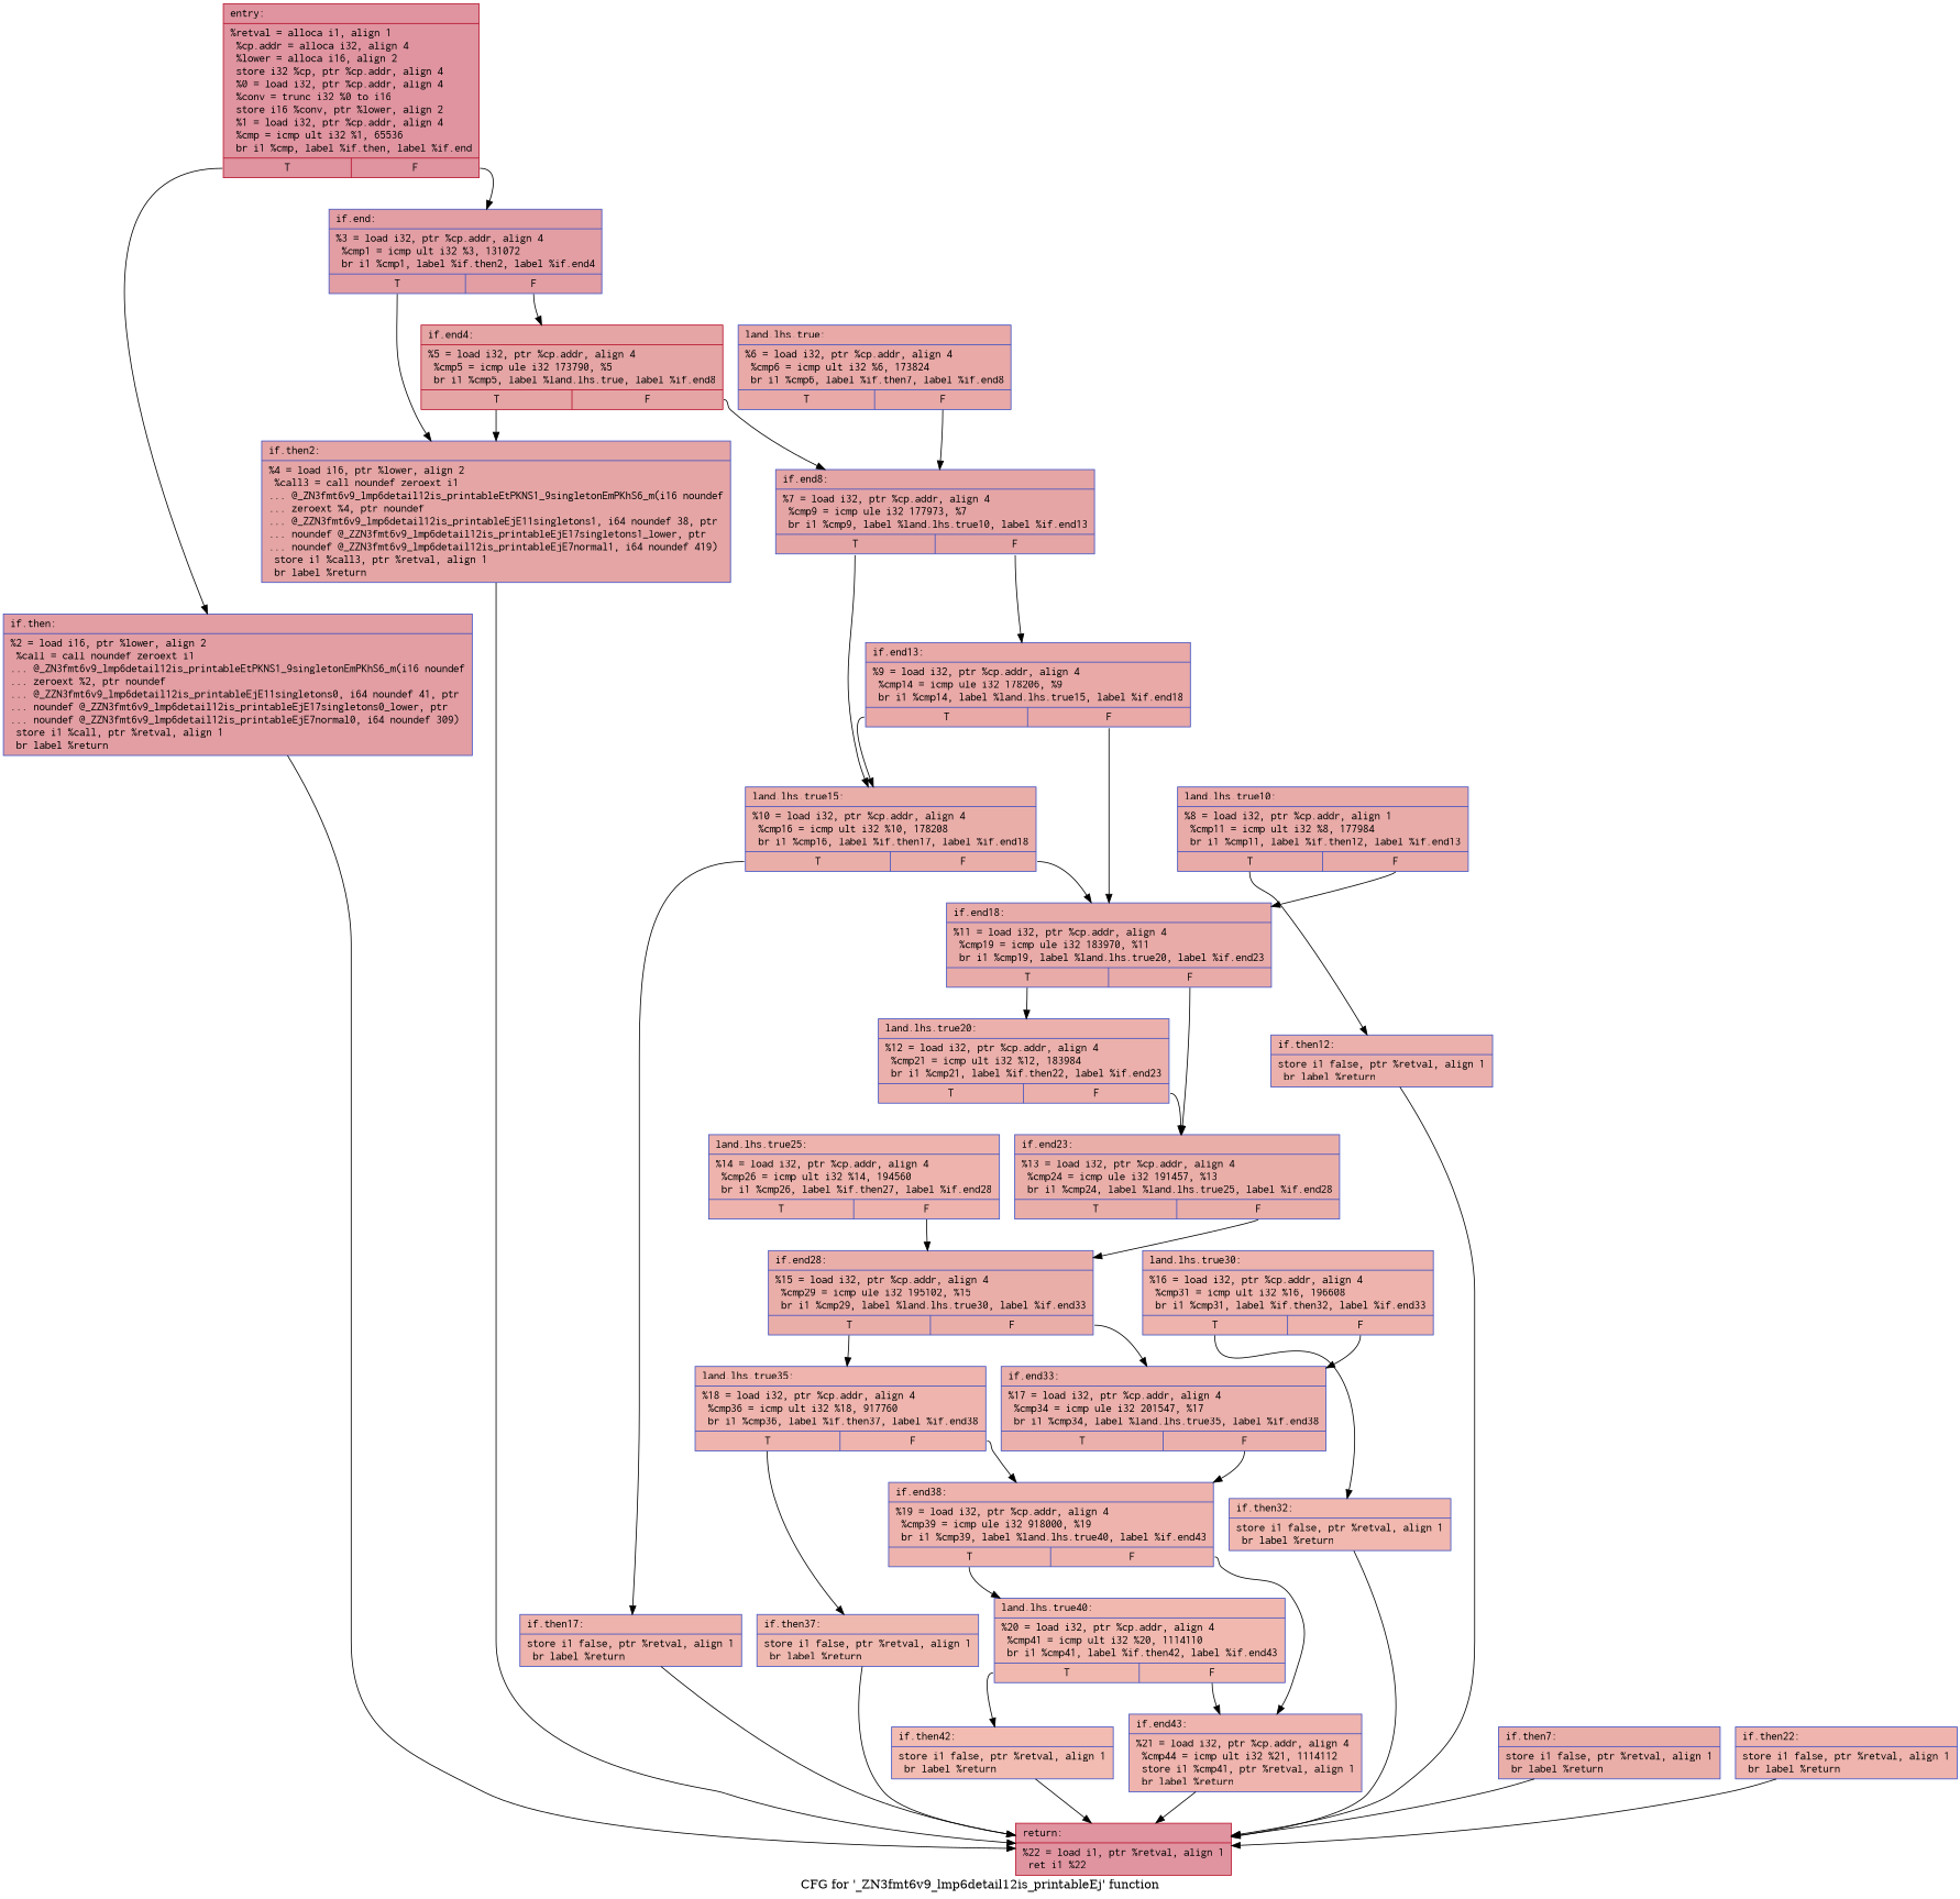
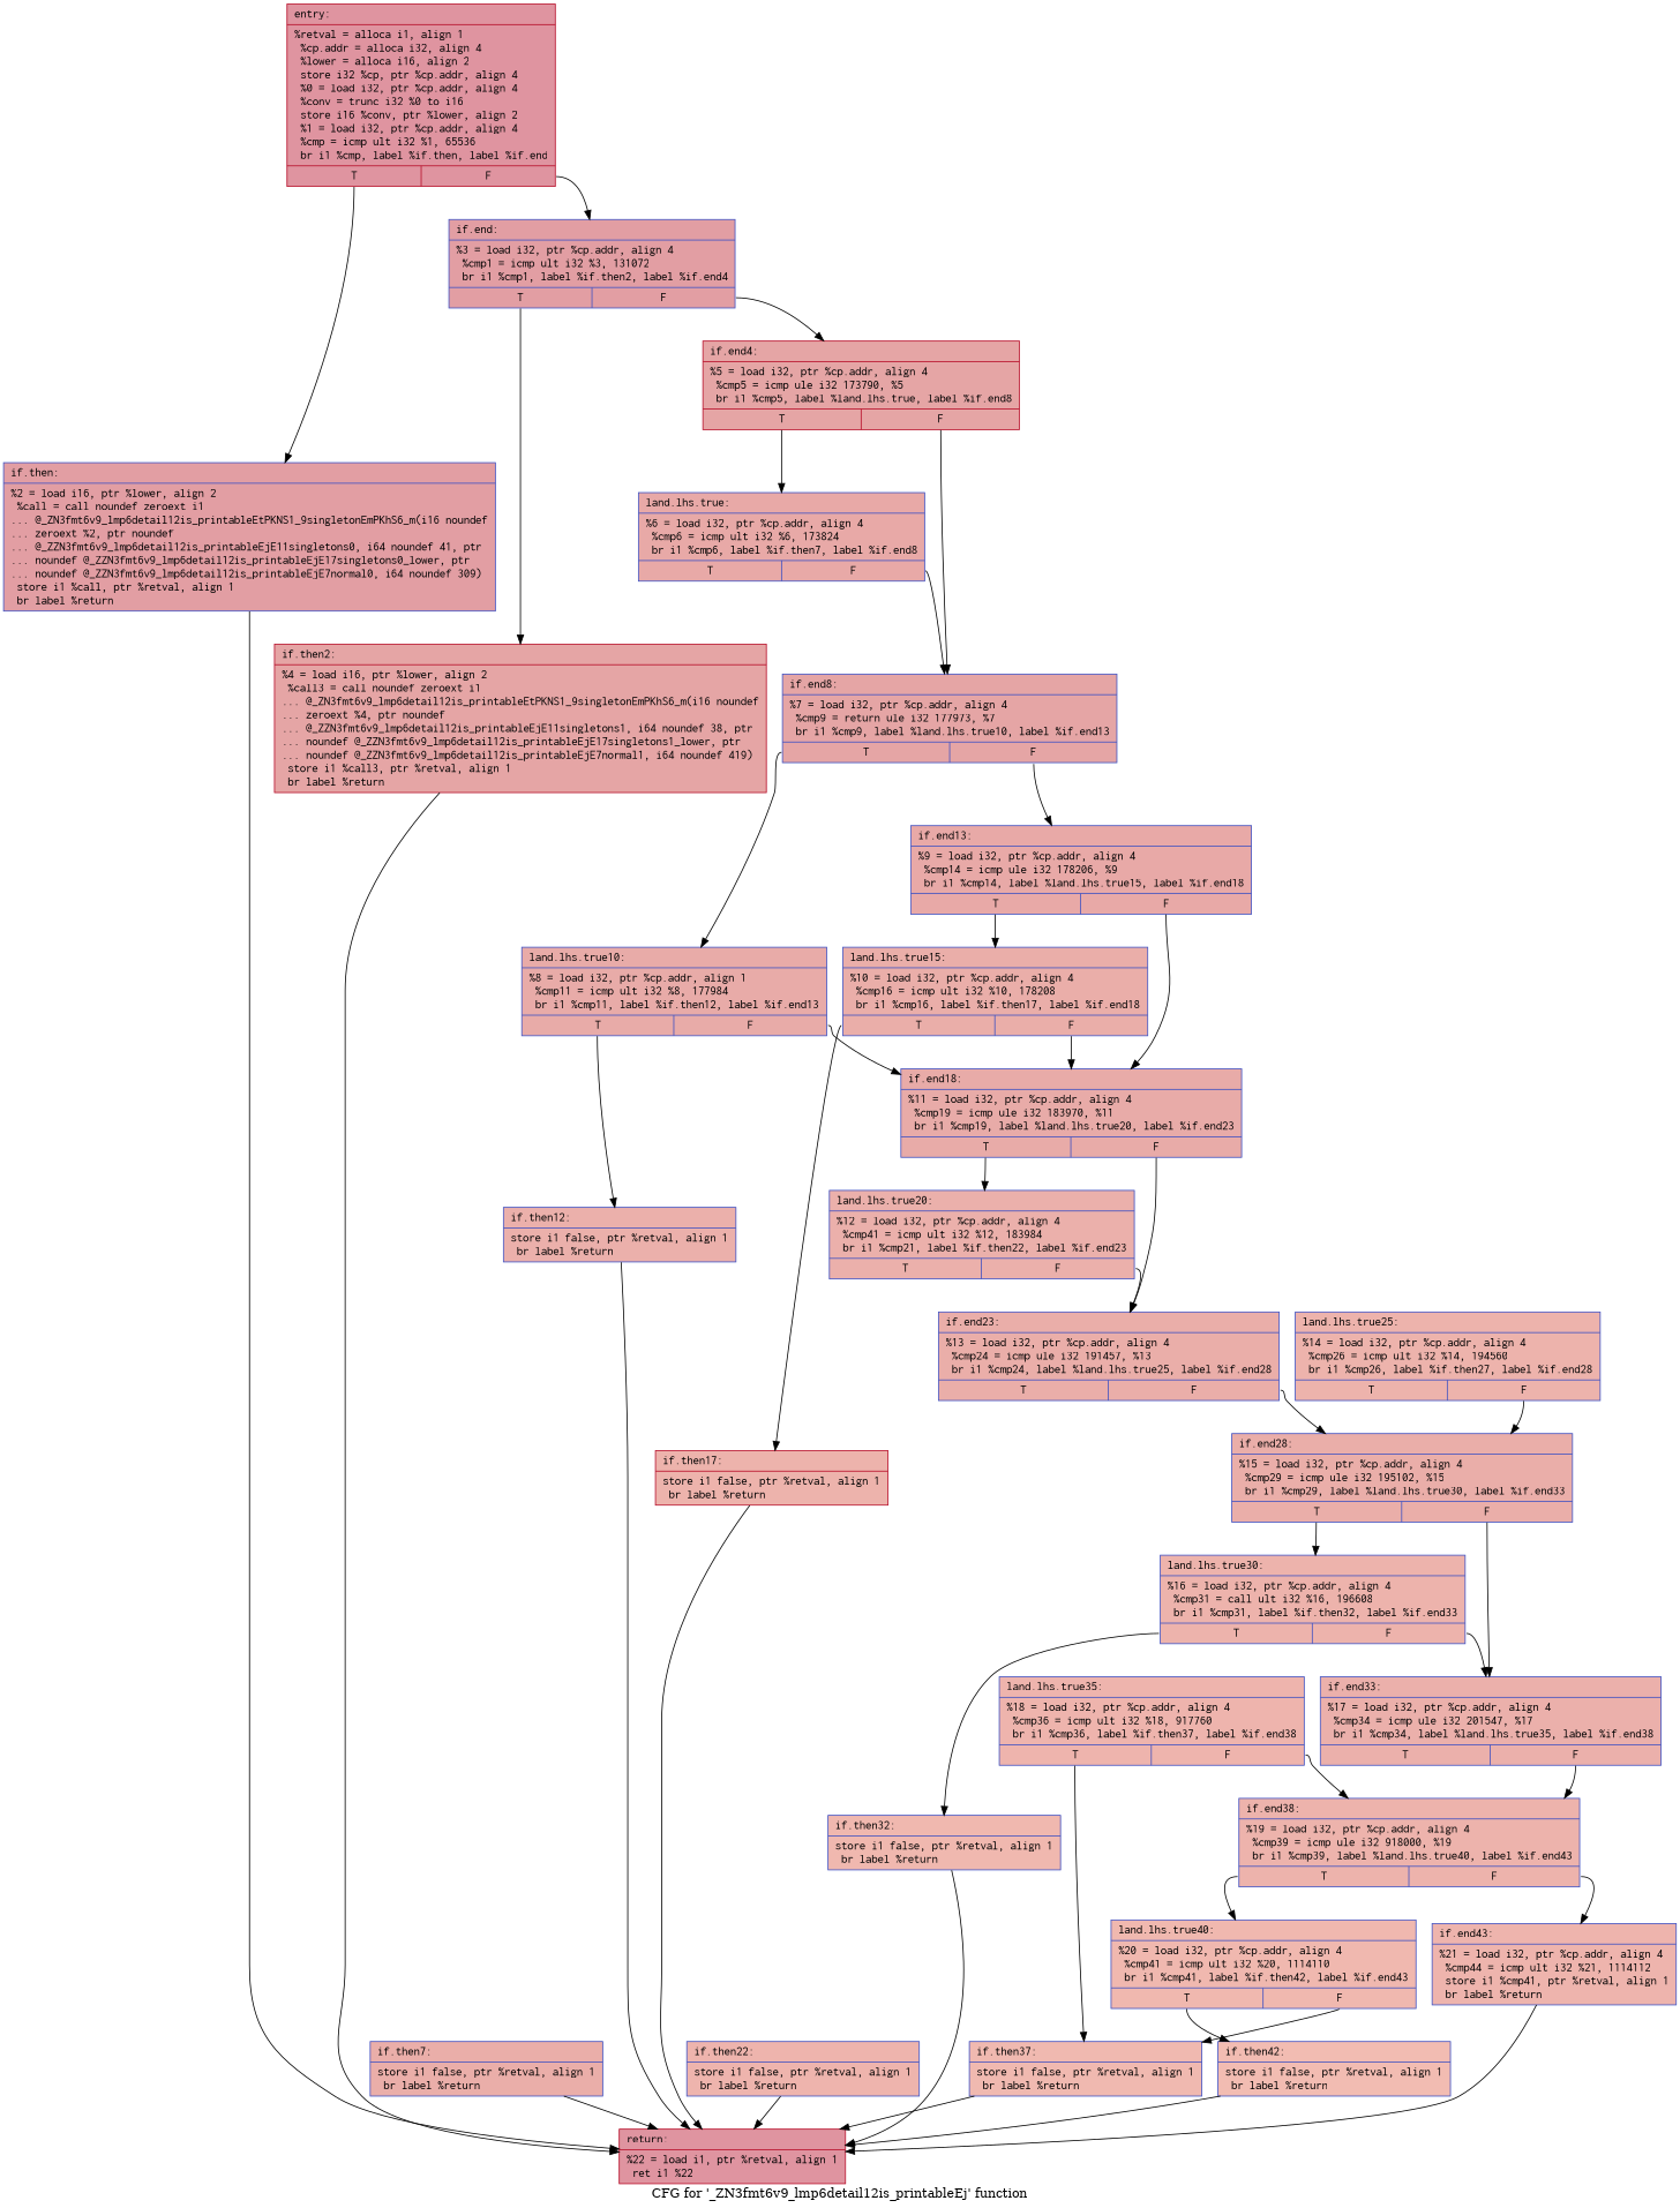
  digraph {
    label="CFG for '_ZN3fmt6v9_lmp6detail12is_printableEj' function"
    node [color="#3d50c3ff" fillcolor="#d0473d70" fontname=Courier shape=record style=filled]
    edge [tailport=s0]
    n1 [color="#b70d28ff" fillcolor="#b70d2870" label="{entry:\l|  %retval = alloca i1, align 1\l  %cp.addr = alloca i32, align 4\l  %lower = alloca i16, align 2\l  store i32 %cp, ptr %cp.addr, align 4\l  %0 = load i32, ptr %cp.addr, align 4\l  %conv = trunc i32 %0 to i16\l  store i16 %conv, ptr %lower, align 2\l  %1 = load i32, ptr %cp.addr, align 4\l  %cmp = icmp ult i32 %1, 65536\l  br i1 %cmp, label %if.then, label %if.end\l|{<s0>T|<s1>F}}"]
    n2 [fillcolor="#be242e70" label="{if.then:\l|  %2 = load i16, ptr %lower, align 2\l  %call = call noundef zeroext i1\l... @_ZN3fmt6v9_lmp6detail12is_printableEtPKNS1_9singletonEmPKhS6_m(i16 noundef\l... zeroext %2, ptr noundef\l... @_ZZN3fmt6v9_lmp6detail12is_printableEjE11singletons0, i64 noundef 41, ptr\l... noundef @_ZZN3fmt6v9_lmp6detail12is_printableEjE17singletons0_lower, ptr\l... noundef @_ZZN3fmt6v9_lmp6detail12is_printableEjE7normal0, i64 noundef 309)\l  store i1 %call, ptr %retval, align 1\l  br label %return\l}"]
    n3 [fillcolor="#be242e70" label="{if.end:\l|  %3 = load i32, ptr %cp.addr, align 4\l  %cmp1 = icmp ult i32 %3, 131072\l  br i1 %cmp1, label %if.then2, label %if.end4\l|{<s0>T|<s1>F}}"]
    n4 [color="#b70d28ff" fillcolor="#b70d2870" label="{return:\l|  %22 = load i1, ptr %retval, align 1\l  ret i1 %22\l}"]
-   n5 [fillcolor="#c5333470" label="{if.then2:\l|  %4 = load i16, ptr %lower, align 2\l  %call3 = call noundef zeroext i1\l... @_ZN3fmt6v9_lmp6detail12is_printableEtPKNS1_9singletonEmPKhS6_m(i16 noundef\l... zeroext %4, ptr noundef\l... @_ZZN3fmt6v9_lmp6detail12is_printableEjE11singletons1, i64 noundef 38, ptr\l... noundef @_ZZN3fmt6v9_lmp6detail12is_printableEjE17singletons1_lower, ptr\l... noundef @_ZZN3fmt6v9_lmp6detail12is_printableEjE7normal1, i64 noundef 419)\l  store i1 %call3, ptr %retval, align 1\l  br label %return\l}"]
+   n5 [color="#b70d28ff" fillcolor="#c5333470" label="{if.then2:\l|  %4 = load i16, ptr %lower, align 2\l  %call3 = call noundef zeroext i1\l... @_ZN3fmt6v9_lmp6detail12is_printableEtPKNS1_9singletonEmPKhS6_m(i16 noundef\l... zeroext %4, ptr noundef\l... @_ZZN3fmt6v9_lmp6detail12is_printableEjE11singletons1, i64 noundef 38, ptr\l... noundef @_ZZN3fmt6v9_lmp6detail12is_printableEjE17singletons1_lower, ptr\l... noundef @_ZZN3fmt6v9_lmp6detail12is_printableEjE7normal1, i64 noundef 419)\l  store i1 %call3, ptr %retval, align 1\l  br label %return\l}"]
    n6 [color="#b70d28ff" fillcolor="#c5333470" label="{if.end4:\l|  %5 = load i32, ptr %cp.addr, align 4\l  %cmp5 = icmp ule i32 173790, %5\l  br i1 %cmp5, label %land.lhs.true, label %if.end8\l|{<s0>T|<s1>F}}"]
    n7 [fillcolor="#ca3b3770" label="{land.lhs.true:\l|  %6 = load i32, ptr %cp.addr, align 4\l  %cmp6 = icmp ult i32 %6, 173824\l  br i1 %cmp6, label %if.then7, label %if.end8\l|{<s0>T|<s1>F}}"]
-   n8 [fillcolor="#c5333470" label="{if.end8:\l|  %7 = load i32, ptr %cp.addr, align 4\l  %cmp9 = icmp ule i32 177973, %7\l  br i1 %cmp9, label %land.lhs.true10, label %if.end13\l|{<s0>T|<s1>F}}"]
+   n8 [fillcolor="#c5333470" label="{if.end8:\l|  %7 = load i32, ptr %cp.addr, align 4\l  %cmp9 = return ule i32 177973, %7\l  br i1 %cmp9, label %land.lhs.true10, label %if.end13\l|{<s0>T|<s1>F}}"]
    n9 [fillcolor="#cc403a70" label="{land.lhs.true10:\l|  %8 = load i32, ptr %cp.addr, align 1\l  %cmp11 = icmp ult i32 %8, 177984\l  br i1 %cmp11, label %if.then12, label %if.end13\l|{<s0>T|<s1>F}}"]
    n10 [fillcolor="#ca3b3770" label="{if.end13:\l|  %9 = load i32, ptr %cp.addr, align 4\l  %cmp14 = icmp ule i32 178206, %9\l  br i1 %cmp14, label %land.lhs.true15, label %if.end18\l|{<s0>T|<s1>F}}"]
    n11 [label="{if.then7:\l|  store i1 false, ptr %retval, align 1\l  br label %return\l}"]
    n12 [fillcolor="#d24b4070" label="{if.then12:\l|  store i1 false, ptr %retval, align 1\l  br label %return\l}"]
    n13 [fillcolor="#cc403a70" label="{if.end18:\l|  %11 = load i32, ptr %cp.addr, align 4\l  %cmp19 = icmp ule i32 183970, %11\l  br i1 %cmp19, label %land.lhs.true20, label %if.end23\l|{<s0>T|<s1>F}}"]
    n14 [label="{land.lhs.true15:\l|  %10 = load i32, ptr %cp.addr, align 4\l  %cmp16 = icmp ult i32 %10, 178208\l  br i1 %cmp16, label %if.then17, label %if.end18\l|{<s0>T|<s1>F}}"]
-   n15 [fillcolor="#d6524470" label="{if.then17:\l|  store i1 false, ptr %retval, align 1\l  br label %return\l}"]
-   n16 [fillcolor="#d24b4070" label="{land.lhs.true20:\l|  %12 = load i32, ptr %cp.addr, align 4\l  %cmp21 = icmp ult i32 %12, 183984\l  br i1 %cmp21, label %if.then22, label %if.end23\l|{<s0>T|<s1>F}}"]
+   n15 [color="#b70d28ff" fillcolor="#d6524470" label="{if.then17:\l|  store i1 false, ptr %retval, align 1\l  br label %return\l}"]
+   n16 [fillcolor="#d24b4070" label="{land.lhs.true20:\l|  %12 = load i32, ptr %cp.addr, align 4\l  %cmp41 = icmp ult i32 %12, 183984\l  br i1 %cmp21, label %if.then22, label %if.end23\l|{<s0>T|<s1>F}}"]
    n17 [label="{if.end23:\l|  %13 = load i32, ptr %cp.addr, align 4\l  %cmp24 = icmp ule i32 191457, %13\l  br i1 %cmp24, label %land.lhs.true25, label %if.end28\l|{<s0>T|<s1>F}}"]
    n18 [label="{if.end28:\l|  %15 = load i32, ptr %cp.addr, align 4\l  %cmp29 = icmp ule i32 195102, %15\l  br i1 %cmp29, label %land.lhs.true30, label %if.end33\l|{<s0>T|<s1>F}}"]
    n19 [fillcolor="#d8564670" label="{if.then22:\l|  store i1 false, ptr %retval, align 1\l  br label %return\l}"]
    n20 [fillcolor="#d6524470" label="{land.lhs.true25:\l|  %14 = load i32, ptr %cp.addr, align 4\l  %cmp26 = icmp ult i32 %14, 194560\l  br i1 %cmp26, label %if.then27, label %if.end28\l|{<s0>T|<s1>F}}"]
-   n21 [fillcolor="#d6524470" label="{land.lhs.true30:\l|  %16 = load i32, ptr %cp.addr, align 4\l  %cmp31 = icmp ult i32 %16, 196608\l  br i1 %cmp31, label %if.then32, label %if.end33\l|{<s0>T|<s1>F}}"]
+   n21 [fillcolor="#d6524470" label="{land.lhs.true30:\l|  %16 = load i32, ptr %cp.addr, align 4\l  %cmp31 = call ult i32 %16, 196608\l  br i1 %cmp31, label %if.then32, label %if.end33\l|{<s0>T|<s1>F}}"]
    n22 [fillcolor="#d24b4070" label="{if.end33:\l|  %17 = load i32, ptr %cp.addr, align 4\l  %cmp34 = icmp ule i32 201547, %17\l  br i1 %cmp34, label %land.lhs.true35, label %if.end38\l|{<s0>T|<s1>F}}"]
    n23 [fillcolor="#dc5d4a70" label="{if.then32:\l|  store i1 false, ptr %retval, align 1\l  br label %return\l}"]
    n24 [fillcolor="#d6524470" label="{if.end38:\l|  %19 = load i32, ptr %cp.addr, align 4\l  %cmp39 = icmp ule i32 918000, %19\l  br i1 %cmp39, label %land.lhs.true40, label %if.end43\l|{<s0>T|<s1>F}}"]
    n25 [fillcolor="#d8564670" label="{land.lhs.true35:\l|  %18 = load i32, ptr %cp.addr, align 4\l  %cmp36 = icmp ult i32 %18, 917760\l  br i1 %cmp36, label %if.then37, label %if.end38\l|{<s0>T|<s1>F}}"]
    n26 [fillcolor="#de614d70" label="{if.then37:\l|  store i1 false, ptr %retval, align 1\l  br label %return\l}"]
    n27 [fillcolor="#dc5d4a70" label="{land.lhs.true40:\l|  %20 = load i32, ptr %cp.addr, align 4\l  %cmp41 = icmp ult i32 %20, 1114110\l  br i1 %cmp41, label %if.then42, label %if.end43\l|{<s0>T|<s1>F}}"]
    n28 [fillcolor="#d8564670" label="{if.end43:\l|  %21 = load i32, ptr %cp.addr, align 4\l  %cmp44 = icmp ult i32 %21, 1114112\l  store i1 %cmp41, ptr %retval, align 1\l  br label %return\l}"]
    n29 [fillcolor="#e1675170" label="{if.then42:\l|  store i1 false, ptr %retval, align 1\l  br label %return\l}"]
    n1 -> n2
    n1 -> n3 [tailport=s1]
    n2 -> n4
    n3 -> n5
    n3 -> n6 [tailport=s1]
    n5 -> n4
-   n6 -> n5
+   n6 -> n7
    n6 -> n8 [tailport=s1]
    n7 -> n8 [tailport=s1]
-   n8 -> n14
+   n8 -> n9
    n8 -> n10 [tailport=s1]
    n9 -> n12
    n9 -> n13 [tailport=s1]
    n10 -> n13 [tailport=s1]
    n10 -> n14
    n11 -> n4
    n12 -> n4
    n13 -> n16
    n13 -> n17 [tailport=s1]
    n14 -> n13 [tailport=s1]
    n14 -> n15
    n15 -> n4
    n16 -> n17 [tailport=s1]
    n17 -> n18 [tailport=s1]
-   n18 -> n25
+   n18 -> n21
    n18 -> n22 [tailport=s1]
    n19 -> n4
    n20 -> n18 [tailport=s1]
    n21 -> n22 [tailport=s1]
    n21 -> n23
    n22 -> n24 [tailport=s1]
    n23 -> n4
    n24 -> n27
    n24 -> n28 [tailport=s1]
    n25 -> n24 [tailport=s1]
    n25 -> n26
    n26 -> n4
-   n27 -> n28 [tailport=s1]
+   n27 -> n26 [tailport=s1]
    n27 -> n29
    n28 -> n4
    n29 -> n4
  }
